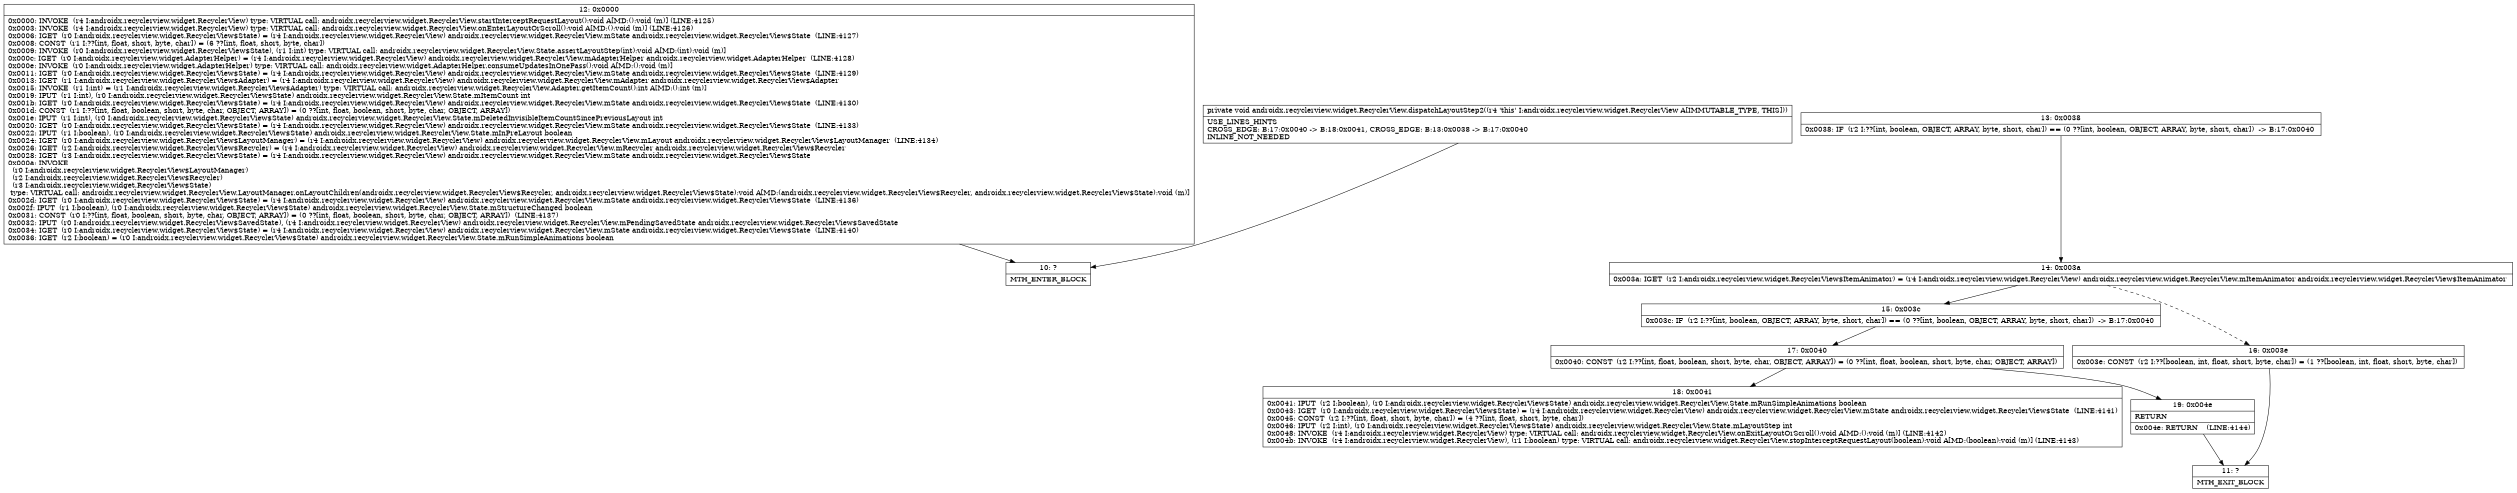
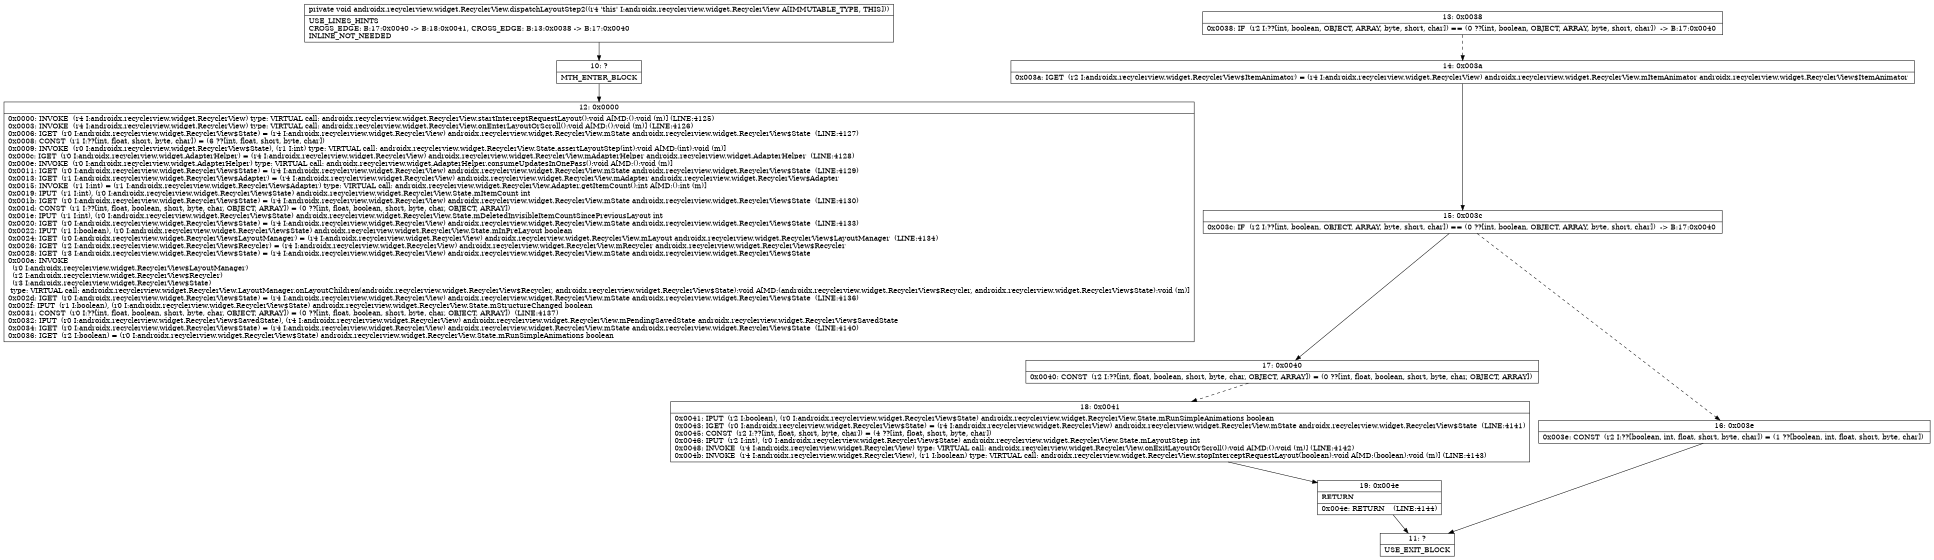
  digraph {
    node [shape=record]
    n1 [label="{10\:\ ?|MTH_ENTER_BLOCK\l}"]
    n2 [label="{12\:\ 0x0000|0x0000: INVOKE  (r4 I:androidx.recyclerview.widget.RecyclerView) type: VIRTUAL call: androidx.recyclerview.widget.RecyclerView.startInterceptRequestLayout():void A[MD:():void (m)] (LINE:4125)\l0x0003: INVOKE  (r4 I:androidx.recyclerview.widget.RecyclerView) type: VIRTUAL call: androidx.recyclerview.widget.RecyclerView.onEnterLayoutOrScroll():void A[MD:():void (m)] (LINE:4126)\l0x0006: IGET  (r0 I:androidx.recyclerview.widget.RecyclerView$State) = (r4 I:androidx.recyclerview.widget.RecyclerView) androidx.recyclerview.widget.RecyclerView.mState androidx.recyclerview.widget.RecyclerView$State  (LINE:4127)\l0x0008: CONST  (r1 I:??[int, float, short, byte, char]) = (6 ??[int, float, short, byte, char]) \l0x0009: INVOKE  (r0 I:androidx.recyclerview.widget.RecyclerView$State), (r1 I:int) type: VIRTUAL call: androidx.recyclerview.widget.RecyclerView.State.assertLayoutStep(int):void A[MD:(int):void (m)]\l0x000c: IGET  (r0 I:androidx.recyclerview.widget.AdapterHelper) = (r4 I:androidx.recyclerview.widget.RecyclerView) androidx.recyclerview.widget.RecyclerView.mAdapterHelper androidx.recyclerview.widget.AdapterHelper  (LINE:4128)\l0x000e: INVOKE  (r0 I:androidx.recyclerview.widget.AdapterHelper) type: VIRTUAL call: androidx.recyclerview.widget.AdapterHelper.consumeUpdatesInOnePass():void A[MD:():void (m)]\l0x0011: IGET  (r0 I:androidx.recyclerview.widget.RecyclerView$State) = (r4 I:androidx.recyclerview.widget.RecyclerView) androidx.recyclerview.widget.RecyclerView.mState androidx.recyclerview.widget.RecyclerView$State  (LINE:4129)\l0x0013: IGET  (r1 I:androidx.recyclerview.widget.RecyclerView$Adapter) = (r4 I:androidx.recyclerview.widget.RecyclerView) androidx.recyclerview.widget.RecyclerView.mAdapter androidx.recyclerview.widget.RecyclerView$Adapter \l0x0015: INVOKE  (r1 I:int) = (r1 I:androidx.recyclerview.widget.RecyclerView$Adapter) type: VIRTUAL call: androidx.recyclerview.widget.RecyclerView.Adapter.getItemCount():int A[MD:():int (m)]\l0x0019: IPUT  (r1 I:int), (r0 I:androidx.recyclerview.widget.RecyclerView$State) androidx.recyclerview.widget.RecyclerView.State.mItemCount int \l0x001b: IGET  (r0 I:androidx.recyclerview.widget.RecyclerView$State) = (r4 I:androidx.recyclerview.widget.RecyclerView) androidx.recyclerview.widget.RecyclerView.mState androidx.recyclerview.widget.RecyclerView$State  (LINE:4130)\l0x001d: CONST  (r1 I:??[int, float, boolean, short, byte, char, OBJECT, ARRAY]) = (0 ??[int, float, boolean, short, byte, char, OBJECT, ARRAY]) \l0x001e: IPUT  (r1 I:int), (r0 I:androidx.recyclerview.widget.RecyclerView$State) androidx.recyclerview.widget.RecyclerView.State.mDeletedInvisibleItemCountSincePreviousLayout int \l0x0020: IGET  (r0 I:androidx.recyclerview.widget.RecyclerView$State) = (r4 I:androidx.recyclerview.widget.RecyclerView) androidx.recyclerview.widget.RecyclerView.mState androidx.recyclerview.widget.RecyclerView$State  (LINE:4133)\l0x0022: IPUT  (r1 I:boolean), (r0 I:androidx.recyclerview.widget.RecyclerView$State) androidx.recyclerview.widget.RecyclerView.State.mInPreLayout boolean \l0x0024: IGET  (r0 I:androidx.recyclerview.widget.RecyclerView$LayoutManager) = (r4 I:androidx.recyclerview.widget.RecyclerView) androidx.recyclerview.widget.RecyclerView.mLayout androidx.recyclerview.widget.RecyclerView$LayoutManager  (LINE:4134)\l0x0026: IGET  (r2 I:androidx.recyclerview.widget.RecyclerView$Recycler) = (r4 I:androidx.recyclerview.widget.RecyclerView) androidx.recyclerview.widget.RecyclerView.mRecycler androidx.recyclerview.widget.RecyclerView$Recycler \l0x0028: IGET  (r3 I:androidx.recyclerview.widget.RecyclerView$State) = (r4 I:androidx.recyclerview.widget.RecyclerView) androidx.recyclerview.widget.RecyclerView.mState androidx.recyclerview.widget.RecyclerView$State \l0x000a: INVOKE  \l  (r0 I:androidx.recyclerview.widget.RecyclerView$LayoutManager)\l  (r2 I:androidx.recyclerview.widget.RecyclerView$Recycler)\l  (r3 I:androidx.recyclerview.widget.RecyclerView$State)\l type: VIRTUAL call: androidx.recyclerview.widget.RecyclerView.LayoutManager.onLayoutChildren(androidx.recyclerview.widget.RecyclerView$Recycler, androidx.recyclerview.widget.RecyclerView$State):void A[MD:(androidx.recyclerview.widget.RecyclerView$Recycler, androidx.recyclerview.widget.RecyclerView$State):void (m)]\l0x002d: IGET  (r0 I:androidx.recyclerview.widget.RecyclerView$State) = (r4 I:androidx.recyclerview.widget.RecyclerView) androidx.recyclerview.widget.RecyclerView.mState androidx.recyclerview.widget.RecyclerView$State  (LINE:4136)\l0x002f: IPUT  (r1 I:boolean), (r0 I:androidx.recyclerview.widget.RecyclerView$State) androidx.recyclerview.widget.RecyclerView.State.mStructureChanged boolean \l0x0031: CONST  (r0 I:??[int, float, boolean, short, byte, char, OBJECT, ARRAY]) = (0 ??[int, float, boolean, short, byte, char, OBJECT, ARRAY])  (LINE:4137)\l0x0032: IPUT  (r0 I:androidx.recyclerview.widget.RecyclerView$SavedState), (r4 I:androidx.recyclerview.widget.RecyclerView) androidx.recyclerview.widget.RecyclerView.mPendingSavedState androidx.recyclerview.widget.RecyclerView$SavedState \l0x0034: IGET  (r0 I:androidx.recyclerview.widget.RecyclerView$State) = (r4 I:androidx.recyclerview.widget.RecyclerView) androidx.recyclerview.widget.RecyclerView.mState androidx.recyclerview.widget.RecyclerView$State  (LINE:4140)\l0x0036: IGET  (r2 I:boolean) = (r0 I:androidx.recyclerview.widget.RecyclerView$State) androidx.recyclerview.widget.RecyclerView.State.mRunSimpleAnimations boolean \l}"]
    n3 [label="{13\:\ 0x0038|0x0038: IF  (r2 I:??[int, boolean, OBJECT, ARRAY, byte, short, char]) == (0 ??[int, boolean, OBJECT, ARRAY, byte, short, char])  \-\> B:17:0x0040 \l}"]
    n4 [label="{14\:\ 0x003a|0x003a: IGET  (r2 I:androidx.recyclerview.widget.RecyclerView$ItemAnimator) = (r4 I:androidx.recyclerview.widget.RecyclerView) androidx.recyclerview.widget.RecyclerView.mItemAnimator androidx.recyclerview.widget.RecyclerView$ItemAnimator \l}"]
    n5 [label="{15\:\ 0x003c|0x003c: IF  (r2 I:??[int, boolean, OBJECT, ARRAY, byte, short, char]) == (0 ??[int, boolean, OBJECT, ARRAY, byte, short, char])  \-\> B:17:0x0040 \l}"]
    n6 [label="{17\:\ 0x0040|0x0040: CONST  (r2 I:??[int, float, boolean, short, byte, char, OBJECT, ARRAY]) = (0 ??[int, float, boolean, short, byte, char, OBJECT, ARRAY]) \l}"]
    n7 [label="{18\:\ 0x0041|0x0041: IPUT  (r2 I:boolean), (r0 I:androidx.recyclerview.widget.RecyclerView$State) androidx.recyclerview.widget.RecyclerView.State.mRunSimpleAnimations boolean \l0x0043: IGET  (r0 I:androidx.recyclerview.widget.RecyclerView$State) = (r4 I:androidx.recyclerview.widget.RecyclerView) androidx.recyclerview.widget.RecyclerView.mState androidx.recyclerview.widget.RecyclerView$State  (LINE:4141)\l0x0045: CONST  (r2 I:??[int, float, short, byte, char]) = (4 ??[int, float, short, byte, char]) \l0x0046: IPUT  (r2 I:int), (r0 I:androidx.recyclerview.widget.RecyclerView$State) androidx.recyclerview.widget.RecyclerView.State.mLayoutStep int \l0x0048: INVOKE  (r4 I:androidx.recyclerview.widget.RecyclerView) type: VIRTUAL call: androidx.recyclerview.widget.RecyclerView.onExitLayoutOrScroll():void A[MD:():void (m)] (LINE:4142)\l0x004b: INVOKE  (r4 I:androidx.recyclerview.widget.RecyclerView), (r1 I:boolean) type: VIRTUAL call: androidx.recyclerview.widget.RecyclerView.stopInterceptRequestLayout(boolean):void A[MD:(boolean):void (m)] (LINE:4143)\l}"]
    n8 [label="{16\:\ 0x003e|0x003e: CONST  (r2 I:??[boolean, int, float, short, byte, char]) = (1 ??[boolean, int, float, short, byte, char]) \l}"]
-   n9 [label="{11\:\ ?|MTH_EXIT_BLOCK\l}"]
+   n9 [label="{11\:\ ?|USE_EXIT_BLOCK\l}"]
    n10 [label="{19\:\ 0x004e|RETURN\l|0x004e: RETURN    (LINE:4144)\l}"]
    n11 [label="{private void androidx.recyclerview.widget.RecyclerView.dispatchLayoutStep2((r4 'this' I:androidx.recyclerview.widget.RecyclerView A[IMMUTABLE_TYPE, THIS]))  | USE_LINES_HINTS\lCROSS_EDGE: B:17:0x0040 \-\> B:18:0x0041, CROSS_EDGE: B:13:0x0038 \-\> B:17:0x0040\lINLINE_NOT_NEEDED\l}"]
-   n2 -> n1
-   n3 -> n4 [style=solid]
+   n1 -> n2
+   n3 -> n4 [style=dashed]
    n4 -> n5
    n5 -> n6
-   n4 -> n8 [style=dashed]
-   n6 -> n7
-   n6 -> n10
+   n5 -> n8 [style=dashed]
+   n6 -> n7 [style=dashed]
+   n7 -> n10
    n8 -> n9
    n10 -> n9
    n11 -> n1
  }
